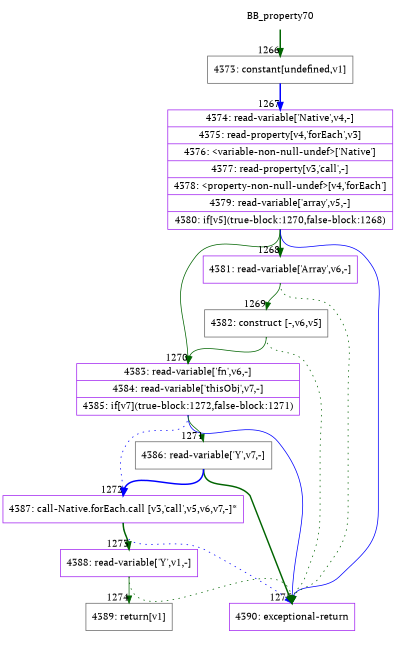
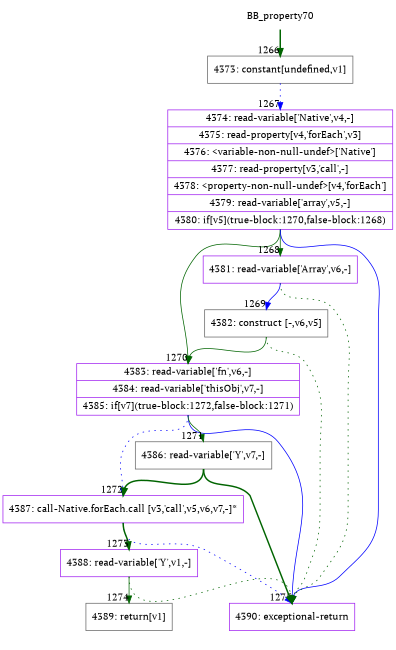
  digraph {
    fontname="PT Serif"
    rankdir=TD
    node [color=purple fontname="PT Serif" shape=record]
    edge [color=darkgreen fontname="PT Serif" headport=n style=solid tailport=s]
    n1 [color=gray40 label=BB_property70 shape=none]
    n2 [color=gray40 label="{4373: constant[undefined,v1]}"]
    n3 [label="{4374: read-variable['Native',v4,-]|4375: read-property[v4,'forEach',v3]|4376: \<variable-non-null-undef\>['Native']|4377: read-property[v3,'call',-]|4378: \<property-non-null-undef\>[v4,'forEach']|4379: read-variable['array',v5,-]|4380: if[v5](true-block:1270,false-block:1268)}"]
    n4 [label="{4383: read-variable['fn',v6,-]|4384: read-variable['thisObj',v7,-]|4385: if[v7](true-block:1272,false-block:1271)}"]
    n5 [label="{4381: read-variable['Array',v6,-]}"]
    n6 [label="{4390: exceptional-return}"]
    n7 [label="{4387: call-Native.forEach.call [v3,'call',v5,v6,v7,-]*}"]
    n8 [color=gray40 label="{4386: read-variable['Y',v7,-]}"]
    n9 [color=gray40 label="{4382: construct [-,v6,v5]}"]
    n10 [label="{4388: read-variable['Y',v1,-]}"]
    n11 [color=gray40 label="{4389: return[v1]}"]
    n1 -> n2 [headlabel="    1266" style=bold]
-   n2 -> n3 [color=blue headlabel="      1267" style=bold]
+   n2 -> n3 [color=blue headlabel="      1267" style=dotted]
    n3 -> n4 [headlabel="      1270"]
-   n3 -> n5 [headlabel="      1268" style=bold]
+   n3 -> n5 [headlabel="      1268"]
    n3 -> n6 [color=blue headlabel="      1275"]
    n4 -> n6 [color=blue]
    n4 -> n7 [color=blue headlabel="      1272" style=dotted]
    n4 -> n8 [headlabel="      1271"]
    n5 -> n6 [style=dotted]
-   n5 -> n9 [headlabel="      1269"]
+   n5 -> n9 [color=blue headlabel="      1269"]
    n7 -> n6 [color=blue style=dotted]
    n7 -> n10 [headlabel="      1273" style=bold]
    n8 -> n6 [style=bold]
-   n8 -> n7 [color=blue style=bold]
+   n8 -> n7 [style=bold]
    n9 -> n4
    n9 -> n6 [style=dotted]
    n10 -> n6 [style=dotted]
    n10 -> n11 [headlabel="      1274"]
  }
